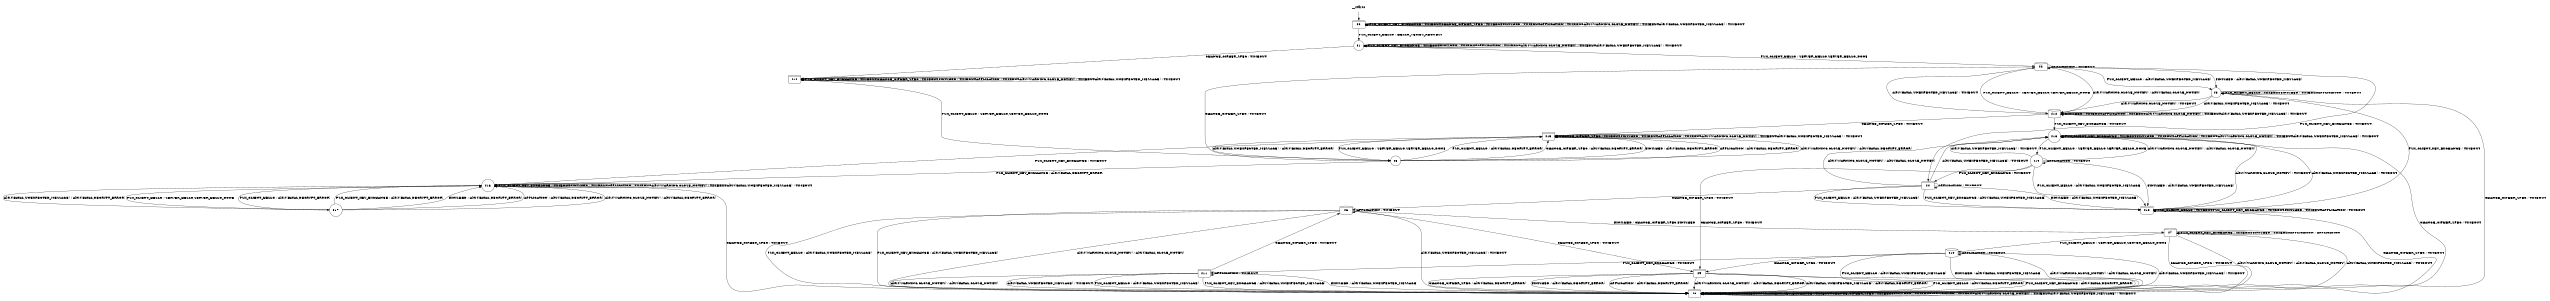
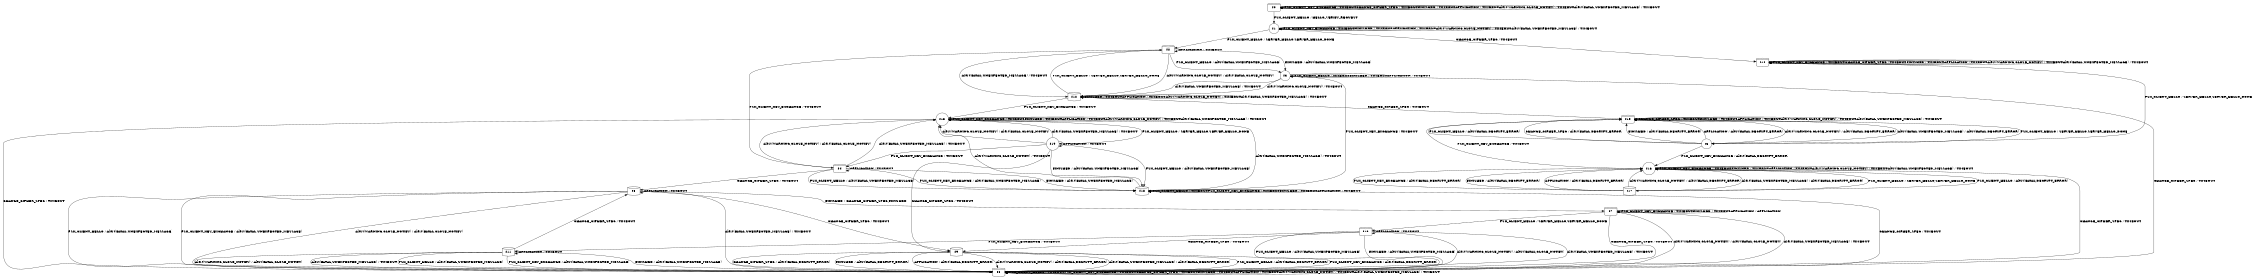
  digraph {
    fontname="DejaVu Serif"
    node [fontname="DejaVu Serif" shape=cylinder]
    edge [fontname="DejaVu Serif"]
    n1 [label=s0]
    n2 [label=s1 shape=circle]
    n3 [label=s2]
    n4 [label=s14]
    n5 [label=s3 shape=circle]
    n6 [label=s4]
    n7 [label=s5 shape=circle]
    n8 [label=s12]
    n9 [label=s8]
    n10 [label=s18]
    n11 [label=s6]
    n12 [label=s13 shape=circle]
    n13 [label=s15]
    n14 [label=s16 shape=circle]
    n15 [label=s7]
    n16 [label=s9]
    n17 [label=s19 shape=circle]
-   n18 [label=s17 shape=circle]
+   n18 [label=s17]
    n19 [label=s10]
    n20 [label=s11]
-   __start0 [shape=none]
    n1 -> n1 [label="PSK_CLIENT_KEY_EXCHANGE / TIMEOUT"]
    n1 -> n1 [label="CHANGE_CIPHER_SPEC / TIMEOUT"]
    n1 -> n1 [label="FINISHED / TIMEOUT"]
    n1 -> n1 [label="APPLICATION / TIMEOUT"]
    n1 -> n1 [label="Alert(WARNING,CLOSE_NOTIFY) / TIMEOUT"]
    n1 -> n1 [label="Alert(FATAL,UNEXPECTED_MESSAGE) / TIMEOUT"]
    n1 -> n2 [label="PSK_CLIENT_HELLO / HELLO_VERIFY_REQUEST"]
    n2 -> n2 [label="PSK_CLIENT_KEY_EXCHANGE / TIMEOUT"]
    n2 -> n2 [label="FINISHED / TIMEOUT"]
    n2 -> n2 [label="APPLICATION / TIMEOUT"]
    n2 -> n2 [label="Alert(WARNING,CLOSE_NOTIFY) / TIMEOUT"]
    n2 -> n2 [label="Alert(FATAL,UNEXPECTED_MESSAGE) / TIMEOUT"]
    n2 -> n3 [label="PSK_CLIENT_HELLO / SERVER_HELLO,SERVER_HELLO_DONE"]
    n2 -> n4 [label="CHANGE_CIPHER_SPEC / TIMEOUT"]
    n3 -> n3 [label="APPLICATION / TIMEOUT"]
    n3 -> n5 [label="PSK_CLIENT_HELLO / Alert(FATAL,UNEXPECTED_MESSAGE)"]
    n3 -> n5 [label="FINISHED / Alert(FATAL,UNEXPECTED_MESSAGE)"]
    n3 -> n6 [label="PSK_CLIENT_KEY_EXCHANGE / TIMEOUT"]
-   n3 -> n7 [label="CHANGE_CIPHER_SPEC / TIMEOUT"]
    n3 -> n8 [label="Alert(WARNING,CLOSE_NOTIFY) / Alert(FATAL,CLOSE_NOTIFY)"]
    n3 -> n8 [label="Alert(FATAL,UNEXPECTED_MESSAGE) / TIMEOUT"]
    n4 -> n4 [label="PSK_CLIENT_KEY_EXCHANGE / TIMEOUT"]
    n4 -> n4 [label="CHANGE_CIPHER_SPEC / TIMEOUT"]
    n4 -> n4 [label="FINISHED / TIMEOUT"]
    n4 -> n4 [label="APPLICATION / TIMEOUT"]
    n4 -> n4 [label="Alert(WARNING,CLOSE_NOTIFY) / TIMEOUT"]
    n4 -> n4 [label="Alert(FATAL,UNEXPECTED_MESSAGE) / TIMEOUT"]
    n4 -> n7 [label="PSK_CLIENT_HELLO / SERVER_HELLO,SERVER_HELLO_DONE"]
    n5 -> n5 [label="PSK_CLIENT_HELLO / TIMEOUT"]
    n5 -> n5 [label="FINISHED / TIMEOUT"]
    n5 -> n5 [label="APPLICATION / TIMEOUT"]
    n5 -> n8 [label="Alert(WARNING,CLOSE_NOTIFY) / TIMEOUT"]
    n5 -> n8 [label="Alert(FATAL,UNEXPECTED_MESSAGE) / TIMEOUT"]
    n5 -> n9 [label="CHANGE_CIPHER_SPEC / TIMEOUT"]
    n5 -> n10 [label="PSK_CLIENT_KEY_EXCHANGE / TIMEOUT"]
    n6 -> n6 [label="APPLICATION / TIMEOUT"]
    n6 -> n10 [label="PSK_CLIENT_HELLO / Alert(FATAL,UNEXPECTED_MESSAGE)"]
    n6 -> n10 [label="PSK_CLIENT_KEY_EXCHANGE / Alert(FATAL,UNEXPECTED_MESSAGE)"]
    n6 -> n10 [label="FINISHED / Alert(FATAL,UNEXPECTED_MESSAGE)"]
    n6 -> n11 [label="CHANGE_CIPHER_SPEC / TIMEOUT"]
    n6 -> n12 [label="Alert(WARNING,CLOSE_NOTIFY) / Alert(FATAL,CLOSE_NOTIFY)"]
    n6 -> n12 [label="Alert(FATAL,UNEXPECTED_MESSAGE) / TIMEOUT"]
    n7 -> n13 [label="PSK_CLIENT_HELLO / Alert(FATAL,DECRYPT_ERROR)"]
    n7 -> n13 [label="CHANGE_CIPHER_SPEC / Alert(FATAL,DECRYPT_ERROR)"]
    n7 -> n13 [label="FINISHED / Alert(FATAL,DECRYPT_ERROR)"]
    n7 -> n13 [label="APPLICATION / Alert(FATAL,DECRYPT_ERROR)"]
    n7 -> n13 [label="Alert(WARNING,CLOSE_NOTIFY) / Alert(FATAL,DECRYPT_ERROR)"]
    n7 -> n13 [label="Alert(FATAL,UNEXPECTED_MESSAGE) / Alert(FATAL,DECRYPT_ERROR)"]
    n7 -> n14 [label="PSK_CLIENT_KEY_EXCHANGE / Alert(FATAL,DECRYPT_ERROR)"]
    n8 -> n3 [label="PSK_CLIENT_HELLO / SERVER_HELLO,SERVER_HELLO_DONE"]
    n8 -> n8 [label="FINISHED / TIMEOUT"]
    n8 -> n8 [label="APPLICATION / TIMEOUT"]
    n8 -> n8 [label="Alert(WARNING,CLOSE_NOTIFY) / TIMEOUT"]
    n8 -> n8 [label="Alert(FATAL,UNEXPECTED_MESSAGE) / TIMEOUT"]
    n8 -> n12 [label="PSK_CLIENT_KEY_EXCHANGE / TIMEOUT"]
    n8 -> n13 [label="CHANGE_CIPHER_SPEC / TIMEOUT"]
    n9 -> n9 [label="PSK_CLIENT_HELLO / TIMEOUT"]
    n9 -> n9 [label="PSK_CLIENT_KEY_EXCHANGE / TIMEOUT"]
    n9 -> n9 [label="CHANGE_CIPHER_SPEC / TIMEOUT"]
    n9 -> n9 [label="FINISHED / TIMEOUT"]
    n9 -> n9 [label="APPLICATION / TIMEOUT"]
    n9 -> n9 [label="Alert(WARNING,CLOSE_NOTIFY) / TIMEOUT"]
    n9 -> n9 [label="Alert(FATAL,UNEXPECTED_MESSAGE) / TIMEOUT"]
    n10 -> n9 [label="CHANGE_CIPHER_SPEC / TIMEOUT"]
    n10 -> n10 [label="PSK_CLIENT_HELLO / TIMEOUT"]
    n10 -> n10 [label="PSK_CLIENT_KEY_EXCHANGE / TIMEOUT"]
    n10 -> n10 [label="FINISHED / TIMEOUT"]
    n10 -> n10 [label="APPLICATION / TIMEOUT"]
    n10 -> n12 [label="Alert(WARNING,CLOSE_NOTIFY) / TIMEOUT"]
    n10 -> n12 [label="Alert(FATAL,UNEXPECTED_MESSAGE) / TIMEOUT"]
    n11 -> n9 [label="PSK_CLIENT_HELLO / Alert(FATAL,UNEXPECTED_MESSAGE)"]
    n11 -> n9 [label="PSK_CLIENT_KEY_EXCHANGE / Alert(FATAL,UNEXPECTED_MESSAGE)"]
    n11 -> n9 [label="Alert(WARNING,CLOSE_NOTIFY) / Alert(FATAL,CLOSE_NOTIFY)"]
    n11 -> n9 [label="Alert(FATAL,UNEXPECTED_MESSAGE) / TIMEOUT"]
    n11 -> n11 [label="APPLICATION / TIMEOUT"]
    n11 -> n15 [label="FINISHED / CHANGE_CIPHER_SPEC,FINISHED"]
    n11 -> n16 [label="CHANGE_CIPHER_SPEC / TIMEOUT"]
    n12 -> n9 [label="CHANGE_CIPHER_SPEC / TIMEOUT"]
    n12 -> n12 [label="PSK_CLIENT_KEY_EXCHANGE / TIMEOUT"]
    n12 -> n12 [label="FINISHED / TIMEOUT"]
    n12 -> n12 [label="APPLICATION / TIMEOUT"]
    n12 -> n12 [label="Alert(WARNING,CLOSE_NOTIFY) / TIMEOUT"]
    n12 -> n12 [label="Alert(FATAL,UNEXPECTED_MESSAGE) / TIMEOUT"]
    n12 -> n17 [label="PSK_CLIENT_HELLO / SERVER_HELLO,SERVER_HELLO_DONE"]
    n13 -> n7 [label="PSK_CLIENT_HELLO / SERVER_HELLO,SERVER_HELLO_DONE"]
    n13 -> n13 [label="CHANGE_CIPHER_SPEC / TIMEOUT"]
    n13 -> n13 [label="FINISHED / TIMEOUT"]
    n13 -> n13 [label="APPLICATION / TIMEOUT"]
    n13 -> n13 [label="Alert(WARNING,CLOSE_NOTIFY) / TIMEOUT"]
    n13 -> n13 [label="Alert(FATAL,UNEXPECTED_MESSAGE) / TIMEOUT"]
    n13 -> n14 [label="PSK_CLIENT_KEY_EXCHANGE / TIMEOUT"]
    n14 -> n9 [label="CHANGE_CIPHER_SPEC / TIMEOUT"]
    n14 -> n14 [label="PSK_CLIENT_KEY_EXCHANGE / TIMEOUT"]
    n14 -> n14 [label="FINISHED / TIMEOUT"]
    n14 -> n14 [label="APPLICATION / TIMEOUT"]
    n14 -> n14 [label="Alert(WARNING,CLOSE_NOTIFY) / TIMEOUT"]
    n14 -> n14 [label="Alert(FATAL,UNEXPECTED_MESSAGE) / TIMEOUT"]
    n14 -> n18 [label="PSK_CLIENT_HELLO / SERVER_HELLO,SERVER_HELLO_DONE"]
    n15 -> n9 [label="CHANGE_CIPHER_SPEC / TIMEOUT"]
    n15 -> n9 [label="Alert(WARNING,CLOSE_NOTIFY) / Alert(FATAL,CLOSE_NOTIFY)"]
    n15 -> n9 [label="Alert(FATAL,UNEXPECTED_MESSAGE) / TIMEOUT"]
    n15 -> n15 [label="PSK_CLIENT_KEY_EXCHANGE / TIMEOUT"]
    n15 -> n15 [label="FINISHED / TIMEOUT"]
    n15 -> n15 [label="APPLICATION / APPLICATION"]
    n15 -> n19 [label="PSK_CLIENT_HELLO / SERVER_HELLO,SERVER_HELLO_DONE"]
    n16 -> n9 [label="PSK_CLIENT_HELLO / Alert(FATAL,DECRYPT_ERROR)"]
    n16 -> n9 [label="PSK_CLIENT_KEY_EXCHANGE / Alert(FATAL,DECRYPT_ERROR)"]
    n16 -> n9 [label="CHANGE_CIPHER_SPEC / Alert(FATAL,DECRYPT_ERROR)"]
    n16 -> n9 [label="FINISHED / Alert(FATAL,DECRYPT_ERROR)"]
    n16 -> n9 [label="APPLICATION / Alert(FATAL,DECRYPT_ERROR)"]
    n16 -> n9 [label="Alert(WARNING,CLOSE_NOTIFY) / Alert(FATAL,DECRYPT_ERROR)"]
    n16 -> n9 [label="Alert(FATAL,UNEXPECTED_MESSAGE) / Alert(FATAL,DECRYPT_ERROR)"]
    n17 -> n6 [label="PSK_CLIENT_KEY_EXCHANGE / TIMEOUT"]
    n17 -> n10 [label="PSK_CLIENT_HELLO / Alert(FATAL,UNEXPECTED_MESSAGE)"]
    n17 -> n10 [label="FINISHED / Alert(FATAL,UNEXPECTED_MESSAGE)"]
    n17 -> n12 [label="Alert(WARNING,CLOSE_NOTIFY) / Alert(FATAL,CLOSE_NOTIFY)"]
    n17 -> n12 [label="Alert(FATAL,UNEXPECTED_MESSAGE) / TIMEOUT"]
    n17 -> n16 [label="CHANGE_CIPHER_SPEC / TIMEOUT"]
    n17 -> n17 [label="APPLICATION / TIMEOUT"]
    n18 -> n14 [label="PSK_CLIENT_HELLO / Alert(FATAL,DECRYPT_ERROR)"]
    n18 -> n14 [label="PSK_CLIENT_KEY_EXCHANGE / Alert(FATAL,DECRYPT_ERROR)"]
    n18 -> n14 [label="FINISHED / Alert(FATAL,DECRYPT_ERROR)"]
    n18 -> n14 [label="APPLICATION / Alert(FATAL,DECRYPT_ERROR)"]
    n18 -> n14 [label="Alert(WARNING,CLOSE_NOTIFY) / Alert(FATAL,DECRYPT_ERROR)"]
    n18 -> n14 [label="Alert(FATAL,UNEXPECTED_MESSAGE) / Alert(FATAL,DECRYPT_ERROR)"]
    n19 -> n9 [label="PSK_CLIENT_HELLO / Alert(FATAL,UNEXPECTED_MESSAGE)"]
    n19 -> n9 [label="FINISHED / Alert(FATAL,UNEXPECTED_MESSAGE)"]
    n19 -> n9 [label="Alert(WARNING,CLOSE_NOTIFY) / Alert(FATAL,CLOSE_NOTIFY)"]
    n19 -> n9 [label="Alert(FATAL,UNEXPECTED_MESSAGE) / TIMEOUT"]
    n19 -> n16 [label="CHANGE_CIPHER_SPEC / TIMEOUT"]
    n19 -> n19 [label="APPLICATION / TIMEOUT"]
    n19 -> n20 [label="PSK_CLIENT_KEY_EXCHANGE / TIMEOUT"]
    n20 -> n9 [label="PSK_CLIENT_HELLO / Alert(FATAL,UNEXPECTED_MESSAGE)"]
    n20 -> n9 [label="PSK_CLIENT_KEY_EXCHANGE / Alert(FATAL,UNEXPECTED_MESSAGE)"]
    n20 -> n9 [label="FINISHED / Alert(FATAL,UNEXPECTED_MESSAGE)"]
    n20 -> n9 [label="Alert(WARNING,CLOSE_NOTIFY) / Alert(FATAL,CLOSE_NOTIFY)"]
    n20 -> n9 [label="Alert(FATAL,UNEXPECTED_MESSAGE) / TIMEOUT"]
    n20 -> n11 [label="CHANGE_CIPHER_SPEC / TIMEOUT"]
    n20 -> n20 [label="APPLICATION / TIMEOUT"]
-   __start0 -> n1
  }
